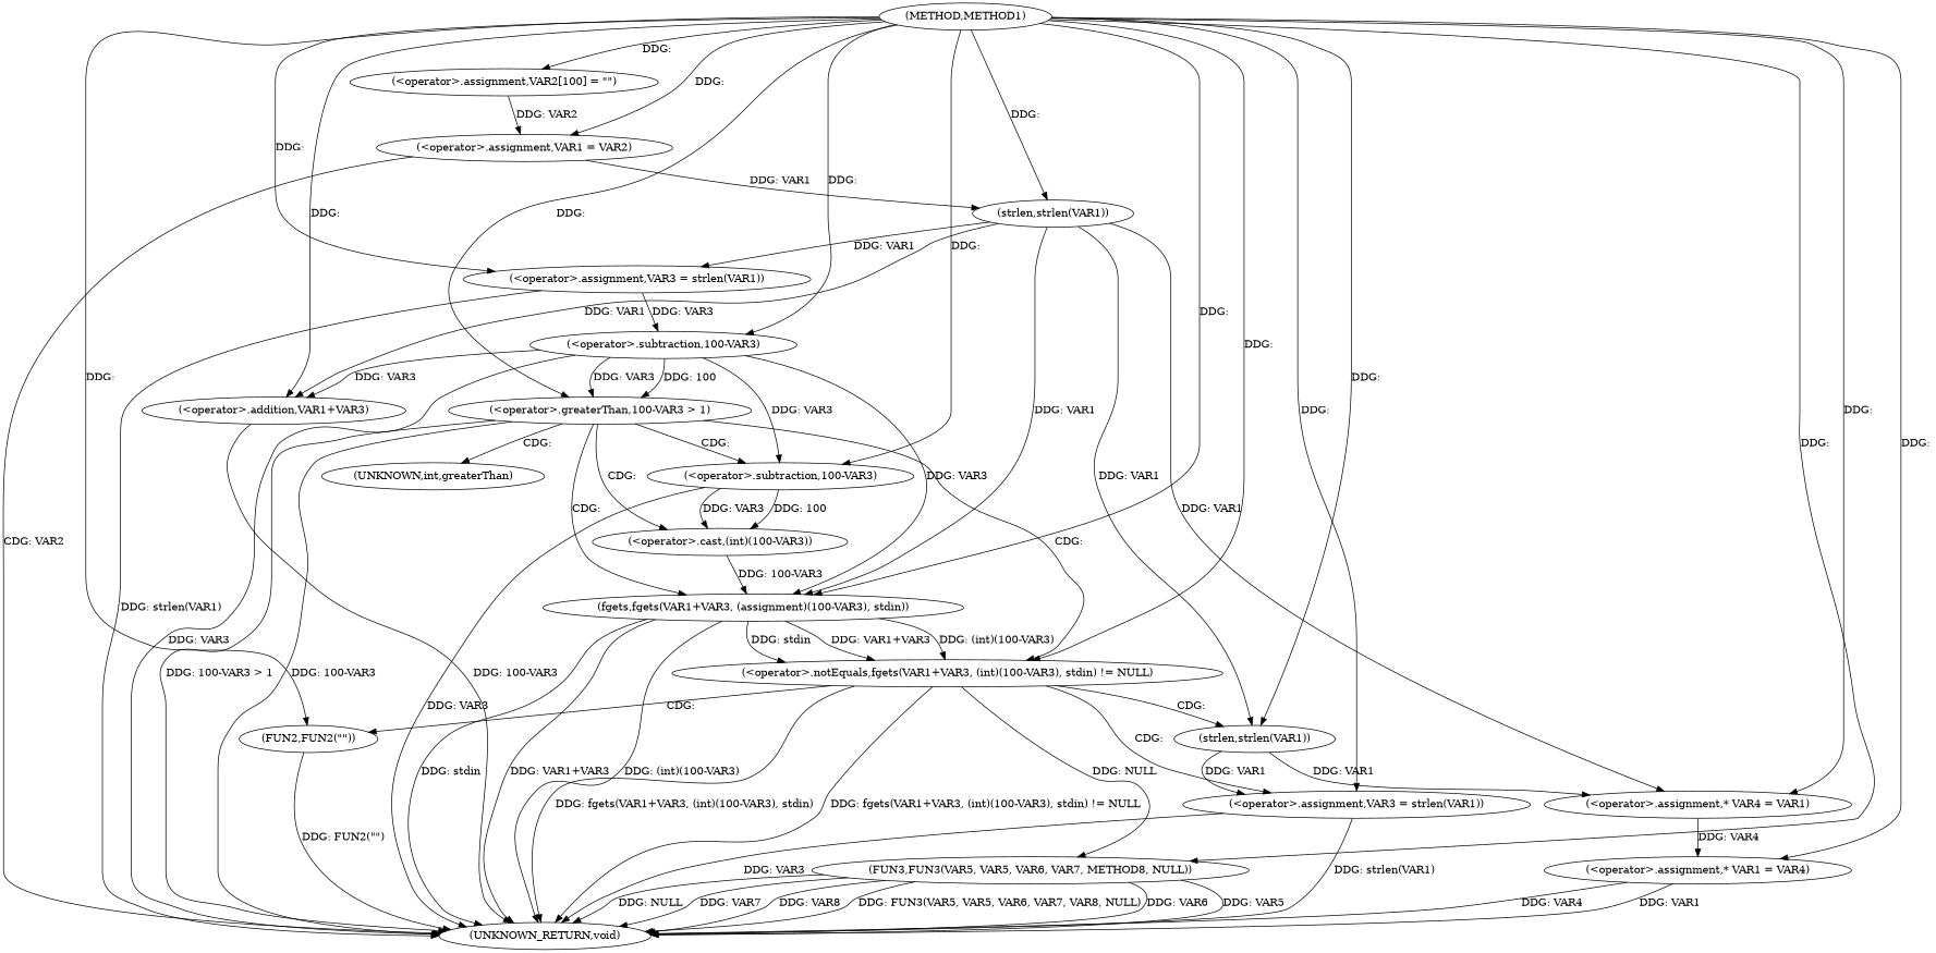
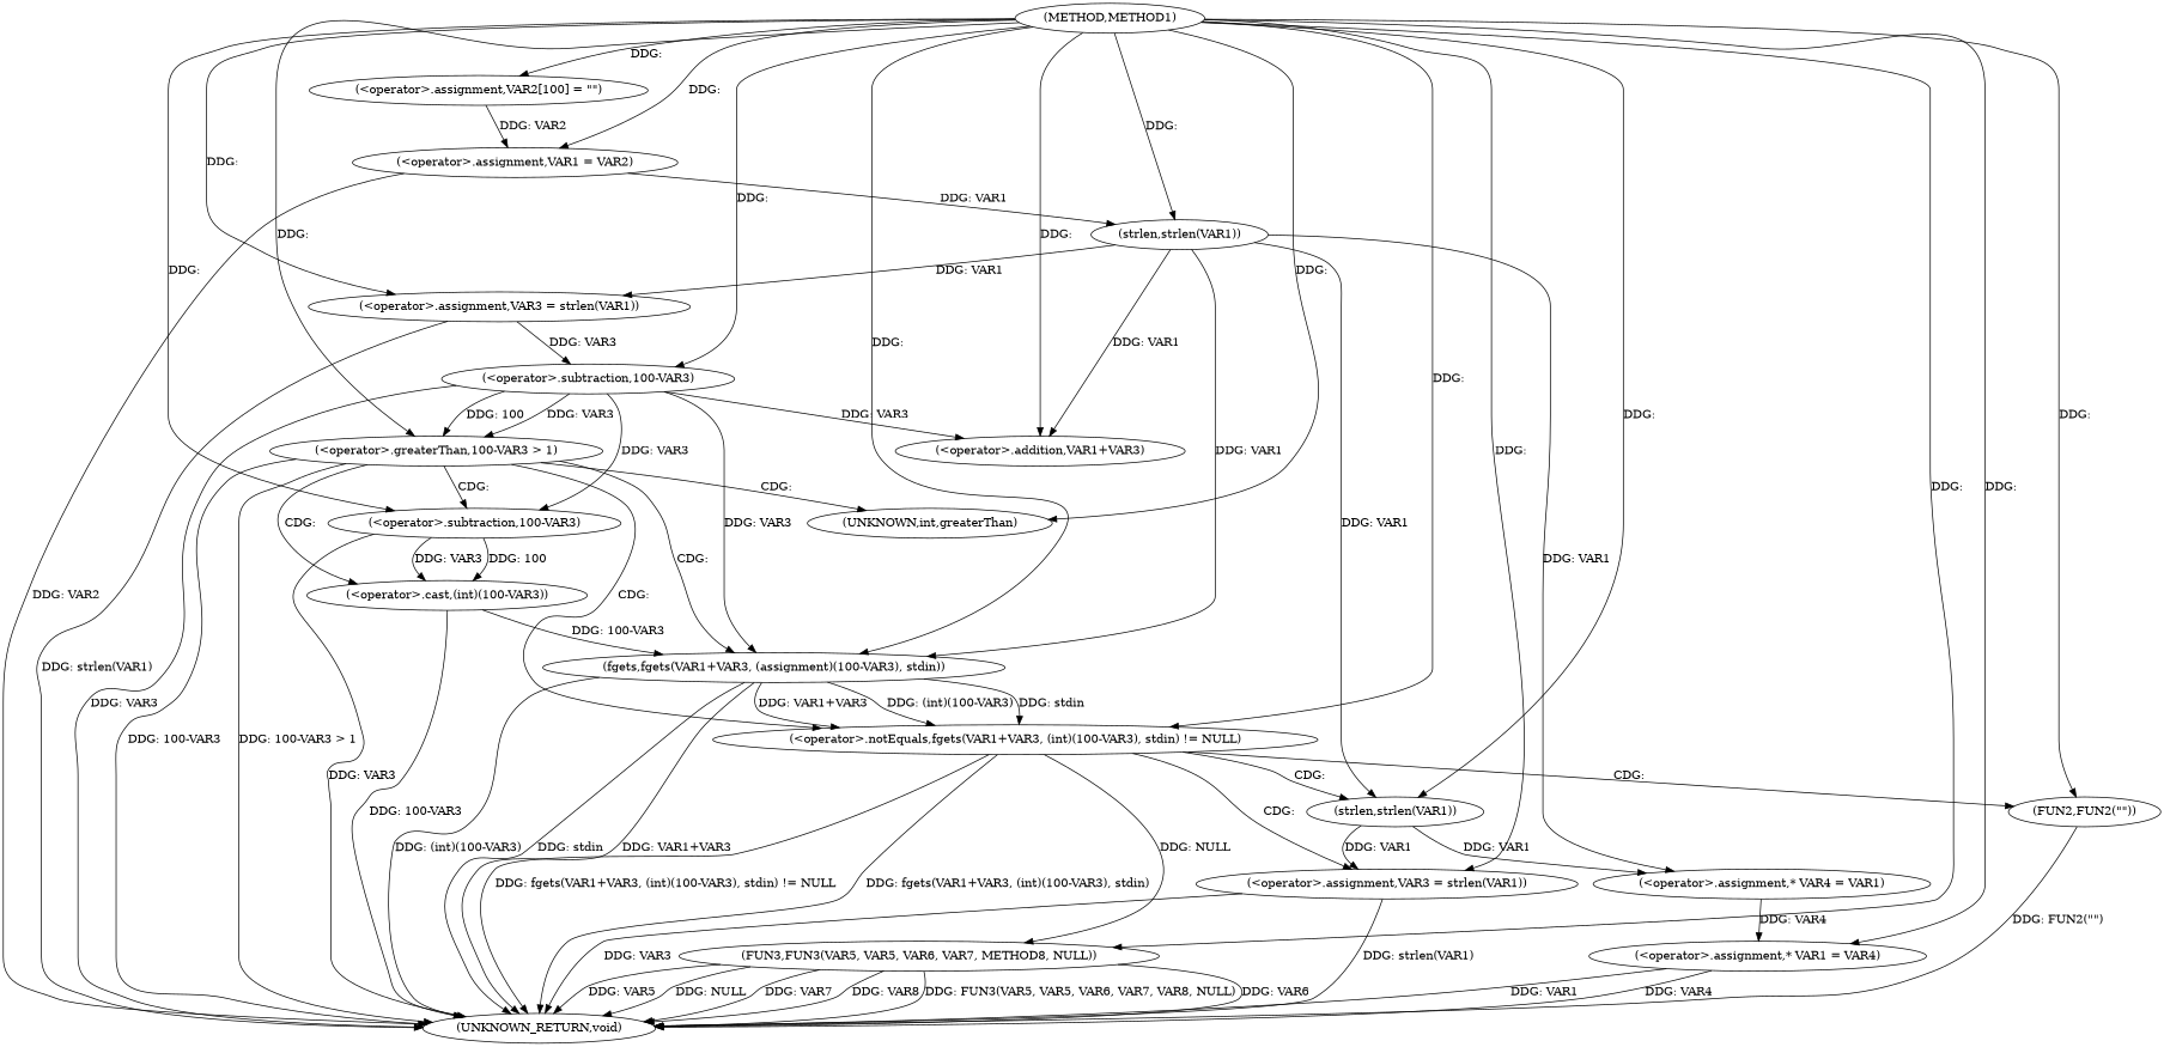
  digraph {
    n1 [label="(METHOD,METHOD1)"]
    n2 [label="(<operator>.assignment,VAR2[100] = \"\")"]
    n3 [label="(<operator>.assignment,VAR1 = VAR2)"]
    n4 [label="(<operator>.assignment,VAR3 = strlen(VAR1))"]
    n5 [label="(strlen,strlen(VAR1))"]
    n6 [label="(<operator>.greaterThan,100-VAR3 > 1)"]
    n7 [label="(<operator>.subtraction,100-VAR3)"]
    n8 [label="(<operator>.notEquals,fgets(VAR1+VAR3, (int)(100-VAR3), stdin) != NULL)"]
    n9 [label="(fgets,fgets(VAR1+VAR3, (assignment)(100-VAR3), stdin))"]
    n10 [label="(<operator>.addition,VAR1+VAR3)"]
    n11 [label="(<operator>.subtraction,100-VAR3)"]
    n12 [label="(<operator>.assignment,VAR3 = strlen(VAR1))"]
    n13 [label="(strlen,strlen(VAR1))"]
    n14 [label="(FUN2,FUN2(\"\"))"]
    n15 [label="(<operator>.assignment,* VAR4 = VAR1)"]
    n16 [label="(<operator>.assignment,* VAR1 = VAR4)"]
    n17 [label="(FUN3,FUN3(VAR5, VAR5, VAR6, VAR7, METHOD8, NULL))"]
    n18 [label="(UNKNOWN_RETURN,void)"]
    n19 [label="(<operator>.cast,(int)(100-VAR3))"]
    n20 [label="(UNKNOWN,int,greaterThan)"]
    n1 -> n2 [label="DDG: "]
    n1 -> n3 [label="DDG: "]
    n1 -> n4 [label="DDG: "]
    n1 -> n5 [label="DDG: "]
    n1 -> n6 [label="DDG: "]
    n1 -> n7 [label="DDG: "]
    n1 -> n8 [label="DDG: "]
    n1 -> n9 [label="DDG: "]
    n1 -> n10 [label="DDG: "]
    n1 -> n11 [label="DDG: "]
    n1 -> n12 [label="DDG: "]
    n1 -> n13 [label="DDG: "]
    n1 -> n14 [label="DDG: "]
-   n1 -> n15 [label="DDG: "]
+   n1 -> n20 [label="DDG: "]
    n1 -> n16 [label="DDG: "]
    n1 -> n17 [label="DDG: "]
    n2 -> n3 [label="DDG: VAR2"]
    n3 -> n5 [label="DDG: VAR1"]
-   n3 -> n18 [label="CDG: VAR2"]
+   n3 -> n18 [label="DDG: VAR2"]
    n4 -> n7 [label="DDG: VAR3"]
    n4 -> n18 [label="DDG: strlen(VAR1)"]
    n5 -> n4 [label="DDG: VAR1"]
    n5 -> n9 [label="DDG: VAR1"]
    n5 -> n10 [label="DDG: VAR1"]
    n5 -> n13 [label="DDG: VAR1"]
    n5 -> n15 [label="DDG: VAR1"]
    n6 -> n8 [label="CDG: "]
    n6 -> n9 [label="CDG: "]
    n6 -> n11 [label="CDG: "]
    n6 -> n18 [label="DDG: 100-VAR3"]
    n6 -> n18 [label="DDG: 100-VAR3 > 1"]
    n6 -> n19 [label="CDG: "]
    n6 -> n20 [label="CDG: "]
    n7 -> n6 [label="DDG: 100"]
    n7 -> n6 [label="DDG: VAR3"]
    n7 -> n9 [label="DDG: VAR3"]
    n7 -> n10 [label="DDG: VAR3"]
    n7 -> n11 [label="DDG: VAR3"]
    n7 -> n18 [label="DDG: VAR3"]
    n8 -> n12 [label="CDG: "]
    n8 -> n13 [label="CDG: "]
    n8 -> n14 [label="CDG: "]
    n8 -> n17 [label="DDG: NULL"]
    n8 -> n18 [label="DDG: fgets(VAR1+VAR3, (int)(100-VAR3), stdin)"]
    n8 -> n18 [label="DDG: fgets(VAR1+VAR3, (int)(100-VAR3), stdin) != NULL"]
    n9 -> n8 [label="DDG: VAR1+VAR3"]
    n9 -> n8 [label="DDG: (int)(100-VAR3)"]
    n9 -> n8 [label="DDG: stdin"]
    n9 -> n18 [label="DDG: VAR1+VAR3"]
    n9 -> n18 [label="DDG: (int)(100-VAR3)"]
    n9 -> n18 [label="DDG: stdin"]
    n11 -> n18 [label="DDG: VAR3"]
    n11 -> n19 [label="DDG: 100"]
    n11 -> n19 [label="DDG: VAR3"]
    n12 -> n18 [label="DDG: strlen(VAR1)"]
    n12 -> n18 [label="DDG: VAR3"]
    n13 -> n12 [label="DDG: VAR1"]
    n13 -> n15 [label="DDG: VAR1"]
    n14 -> n18 [label="DDG: FUN2(\"\")"]
    n15 -> n16 [label="DDG: VAR4"]
    n16 -> n18 [label="DDG: VAR1"]
    n16 -> n18 [label="DDG: VAR4"]
    n17 -> n18 [label="DDG: VAR5"]
    n17 -> n18 [label="DDG: NULL"]
    n17 -> n18 [label="DDG: VAR7"]
    n17 -> n18 [label="DDG: VAR8"]
    n17 -> n18 [label="DDG: FUN3(VAR5, VAR5, VAR6, VAR7, VAR8, NULL)"]
    n17 -> n18 [label="DDG: VAR6"]
    n19 -> n9 [label="DDG: 100-VAR3"]
-   n10 -> n18 [label="DDG: 100-VAR3"]
+   n19 -> n18 [label="DDG: 100-VAR3"]
  }
